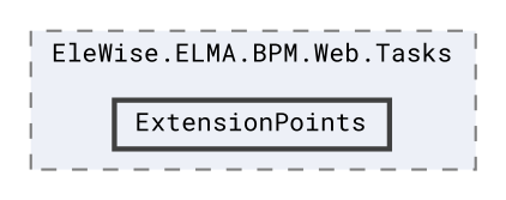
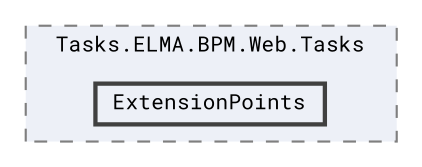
  digraph {
    compound=true
    fontname="Roboto Mono"
    n1 [color=grey25 fillcolor="#edf0f7" fontname="Roboto Mono" fontsize=10 height=0.2 label=ExtensionPoints shape=box style="filled,bold" width=0.4]
    subgraph cluster_1 {
      bgcolor="#edf0f7"
      fontsize=10
-     label="EleWise.ELMA.BPM.Web.Tasks"
+     label="Tasks.ELMA.BPM.Web.Tasks"
      pencolor=grey50
      style="filled,dashed"
      n1
    }
  }
